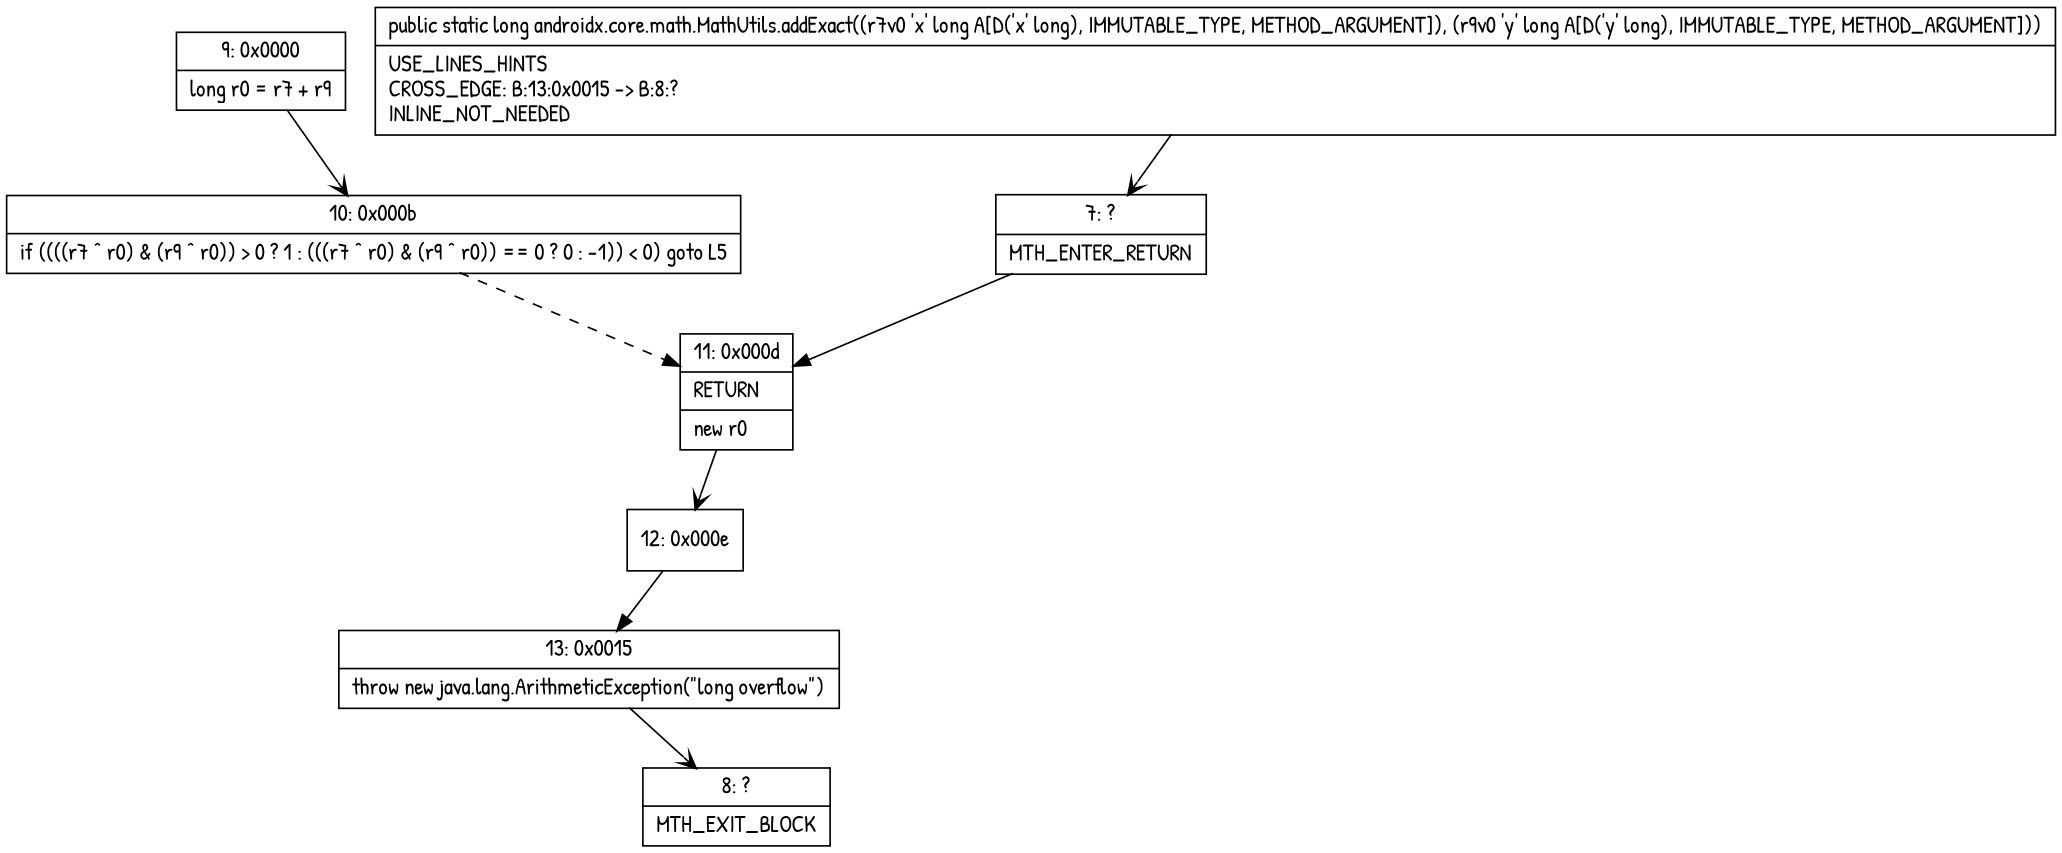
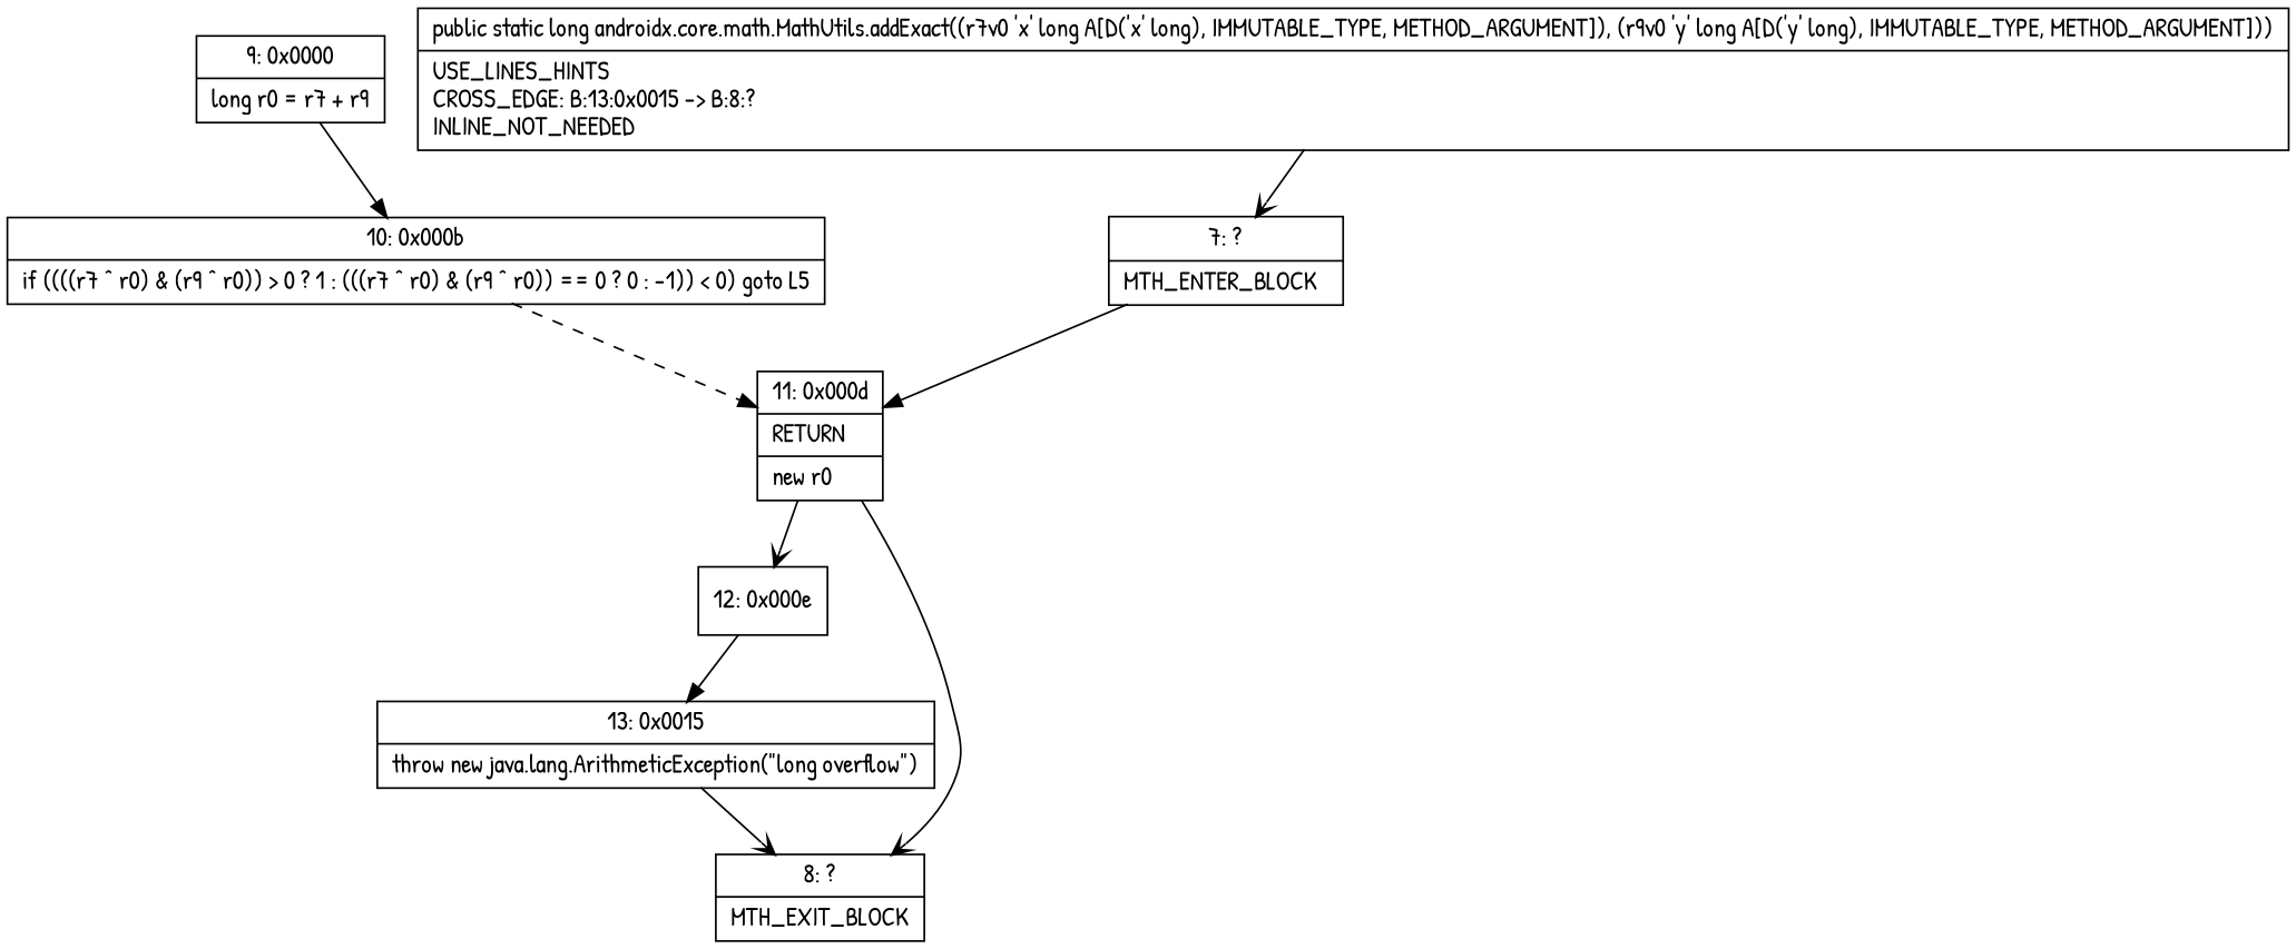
  digraph {
    fontname="Patrick Hand"
    node [fontname="Patrick Hand" shape=record]
    edge [arrowhead=normal fontname="Patrick Hand"]
-   n1 [label="{7\:\ ?|MTH_ENTER_RETURN\l}"]
+   n1 [label="{7\:\ ?|MTH_ENTER_BLOCK\l}"]
    n2 [label="{11\:\ 0x000d|RETURN\l|new r0\l}"]
    n3 [label="{9\:\ 0x0000|long r0 = r7 + r9\l}"]
    n4 [label="{10\:\ 0x000b|if ((((r7 ^ r0) & (r9 ^ r0)) \> 0 ? 1 : (((r7 ^ r0) & (r9 ^ r0)) == 0 ? 0 : \-1)) \< 0) goto L5\l}"]
    n5 [label="{12\:\ 0x000e}"]
    n6 [label="{8\:\ ?|MTH_EXIT_BLOCK\l}"]
    n7 [label="{13\:\ 0x0015|throw new java.lang.ArithmeticException(\"long overflow\")\l}"]
    n8 [label="{public static long androidx.core.math.MathUtils.addExact((r7v0 'x' long A[D('x' long), IMMUTABLE_TYPE, METHOD_ARGUMENT]), (r9v0 'y' long A[D('y' long), IMMUTABLE_TYPE, METHOD_ARGUMENT]))  | USE_LINES_HINTS\lCROSS_EDGE: B:13:0x0015 \-\> B:8:?\lINLINE_NOT_NEEDED\l}"]
    n1 -> n2
    n2 -> n5 [arrowhead=vee]
-   n3 -> n4 [arrowhead=vee]
+   n2 -> n6 [arrowhead=vee]
+   n3 -> n4
    n4 -> n2 [style=dashed]
    n5 -> n7
    n7 -> n6 [arrowhead=vee]
    n8 -> n1 [arrowhead=vee]
  }
